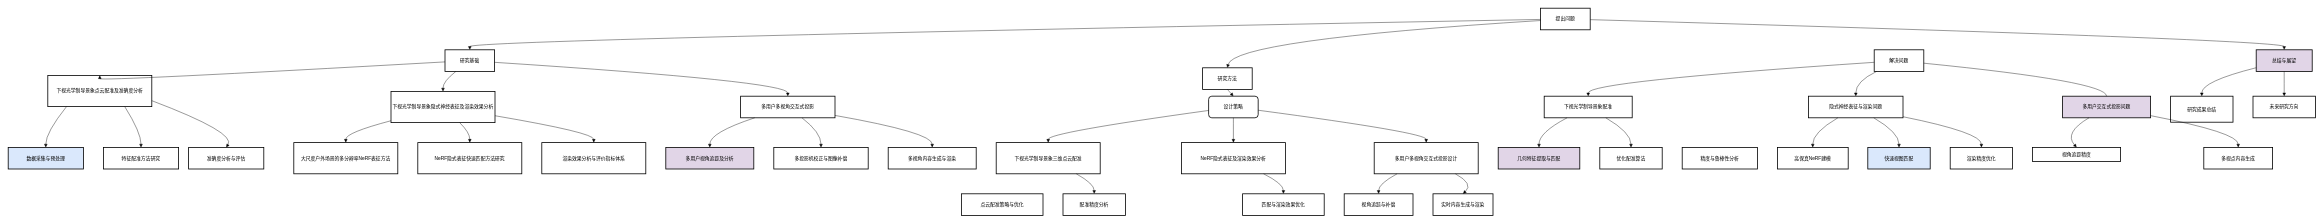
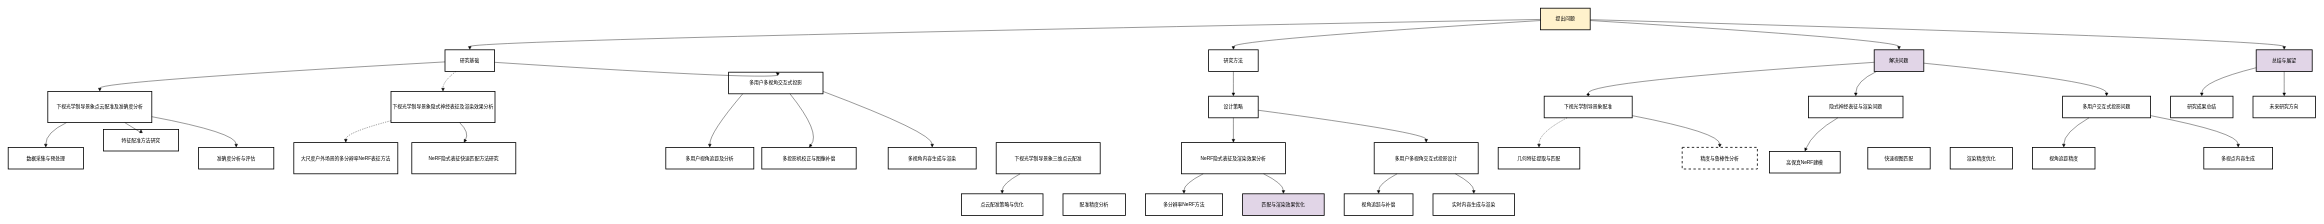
  <mxCell id="0" />
  <mxCell id="1" parent="0" />
- <mxCell id="2" value="提出问题" style="whiteSpace=wrap;strokeWidth=2;" vertex="1" parent="1"><mxGeometry x="3851" y="20" width="124" height="54" as="geometry" /></mxCell>
+ <mxCell id="2" value="提出问题" style="whiteSpace=wrap;strokeWidth=2;fillColor=#fff2cc;" vertex="1" parent="1"><mxGeometry x="3851" y="20" width="124" height="54" as="geometry" /></mxCell>
  <mxCell id="3" value="研究基础" style="whiteSpace=wrap;strokeWidth=2;" vertex="1" parent="1"><mxGeometry x="1112" y="124" width="124" height="54" as="geometry" /></mxCell>
- <mxCell id="4" value="研究方法" style="whiteSpace=wrap;strokeWidth=2;" vertex="1" parent="1"><mxGeometry x="3006" y="169" width="124" height="54" as="geometry" /></mxCell>
- <mxCell id="5" value="下视光学制导景象点云配准及准确度分析" style="whiteSpace=wrap;strokeWidth=2;" vertex="1" parent="1"><mxGeometry x="119" y="188" width="260" height="78" as="geometry" /></mxCell>
- <mxCell id="6" value="数据采集与预处理" style="whiteSpace=wrap;strokeWidth=2;fillColor=#dae8fc;" vertex="1" parent="1"><mxGeometry x="20" y="368" width="188" height="54" as="geometry" /></mxCell>
- <mxCell id="7" value="特征配准方法研究" style="whiteSpace=wrap;strokeWidth=2;" vertex="1" parent="1"><mxGeometry x="258" y="368" width="188" height="54" as="geometry" /></mxCell>
- <mxCell id="8" value="准确度分析与评估" style="whiteSpace=wrap;strokeWidth=2;" vertex="1" parent="1"><mxGeometry x="471" y="368" width="188" height="54" as="geometry" /></mxCell>
+ <mxCell id="4" value="研究方法" style="whiteSpace=wrap;strokeWidth=2;" vertex="1" parent="1"><mxGeometry x="3021" y="124" width="124" height="54" as="geometry" /></mxCell>
+ <mxCell id="5" value="下视光学制导景象点云配准及准确度分析" style="whiteSpace=wrap;strokeWidth=2;" vertex="1" parent="1"><mxGeometry x="119" y="228" width="260" height="78" as="geometry" /></mxCell>
+ <mxCell id="6" value="数据采集与预处理" style="whiteSpace=wrap;strokeWidth=2;" vertex="1" parent="1"><mxGeometry x="20" y="368" width="188" height="54" as="geometry" /></mxCell>
+ <mxCell id="7" value="特征配准方法研究" style="whiteSpace=wrap;strokeWidth=2;" vertex="1" parent="1"><mxGeometry x="258" y="323" width="188" height="54" as="geometry" /></mxCell>
+ <mxCell id="8" value="准确度分析与评估" style="whiteSpace=wrap;strokeWidth=2;" vertex="1" parent="1"><mxGeometry x="496" y="368" width="188" height="54" as="geometry" /></mxCell>
  <mxCell id="9" value="下视光学制导景象隐式神经表征及渲染效果分析" style="whiteSpace=wrap;strokeWidth=2;" vertex="1" parent="1"><mxGeometry x="977" y="228" width="260" height="78" as="geometry" /></mxCell>
  <mxCell id="10" value="大尺度户外场景的多分辨率NeRF表征方法" style="whiteSpace=wrap;strokeWidth=2;" vertex="1" parent="1"><mxGeometry x="734" y="356" width="260" height="78" as="geometry" /></mxCell>
- <mxCell id="11" value="NeRF隐式表征快速匹配方法研究" style="whiteSpace=wrap;strokeWidth=2;" vertex="1" parent="1"><mxGeometry x="1044" y="356" width="260" height="78" as="geometry" /></mxCell>
- <mxCell id="12" value="渲染效果分析与评价指标体系" style="whiteSpace=wrap;strokeWidth=2;" vertex="1" parent="1"><mxGeometry x="1354" y="356" width="260" height="78" as="geometry" /></mxCell>
- <mxCell id="13" value="多用户多视角交互式投影" style="whiteSpace=wrap;strokeWidth=2;" vertex="1" parent="1"><mxGeometry x="1851" y="240" width="236" height="54" as="geometry" /></mxCell>
- <mxCell id="14" value="多用户视角追踪及分析" style="whiteSpace=wrap;strokeWidth=2;fillColor=#e1d5e7;" vertex="1" parent="1"><mxGeometry x="1664" y="368" width="220" height="54" as="geometry" /></mxCell>
- <mxCell id="15" value="多投影机校正与图像补偿" style="whiteSpace=wrap;strokeWidth=2;" vertex="1" parent="1"><mxGeometry x="1934" y="368" width="236" height="54" as="geometry" /></mxCell>
+ <mxCell id="11" value="NeRF隐式表征快速匹配方法研究" style="whiteSpace=wrap;strokeWidth=2;" vertex="1" parent="1"><mxGeometry x="1029" y="356" width="260" height="78" as="geometry" /></mxCell>
+ <mxCell id="13" value="多用户多视角交互式投影" style="whiteSpace=wrap;strokeWidth=2;" vertex="1" parent="1"><mxGeometry x="1821" y="180" width="236" height="54" as="geometry" /></mxCell>
+ <mxCell id="14" value="多用户视角追踪及分析" style="whiteSpace=wrap;strokeWidth=2;" vertex="1" parent="1"><mxGeometry x="1664" y="368" width="220" height="54" as="geometry" /></mxCell>
+ <mxCell id="15" value="多投影机校正与图像补偿" style="whiteSpace=wrap;strokeWidth=2;" vertex="1" parent="1"><mxGeometry x="1904" y="368" width="236" height="54" as="geometry" /></mxCell>
  <mxCell id="16" value="多视角内容生成与渲染" style="whiteSpace=wrap;strokeWidth=2;" vertex="1" parent="1"><mxGeometry x="2220" y="368" width="220" height="54" as="geometry" /></mxCell>
- <mxCell id="17" value="设计策略" style="whiteSpace=wrap;strokeWidth=2;rounded=1;" vertex="1" parent="1"><mxGeometry x="3021" y="240" width="124" height="54" as="geometry" /></mxCell>
+ <mxCell id="17" value="设计策略" style="whiteSpace=wrap;strokeWidth=2;" vertex="1" parent="1"><mxGeometry x="3021" y="240" width="124" height="54" as="geometry" /></mxCell>
  <mxCell id="18" value="下视光学制导景象三维点云配准" style="whiteSpace=wrap;strokeWidth=2;" vertex="1" parent="1"><mxGeometry x="2490" y="356" width="260" height="78" as="geometry" /></mxCell>
  <mxCell id="19" value="NeRF隐式表征及渲染效果分析" style="whiteSpace=wrap;strokeWidth=2;" vertex="1" parent="1"><mxGeometry x="2953" y="356" width="260" height="78" as="geometry" /></mxCell>
  <mxCell id="20" value="多用户多视角交互式投影设计" style="whiteSpace=wrap;strokeWidth=2;" vertex="1" parent="1"><mxGeometry x="3435" y="356" width="260" height="78" as="geometry" /></mxCell>
  <mxCell id="21" value="点云配准策略与优化" style="whiteSpace=wrap;strokeWidth=2;" vertex="1" parent="1"><mxGeometry x="2403" y="484" width="204" height="54" as="geometry" /></mxCell>
  <mxCell id="22" value="配准精度分析" style="whiteSpace=wrap;strokeWidth=2;" vertex="1" parent="1"><mxGeometry x="2657" y="484" width="156" height="54" as="geometry" /></mxCell>
- <mxCell id="24" value="匹配与渲染效果优化" style="whiteSpace=wrap;strokeWidth=2;" vertex="1" parent="1"><mxGeometry x="3106" y="484" width="204" height="54" as="geometry" /></mxCell>
+ <mxCell id="23" value="多分辨率NeRF方法" style="whiteSpace=wrap;strokeWidth=2;" vertex="1" parent="1"><mxGeometry x="2863" y="484" width="193" height="54" as="geometry" /></mxCell>
+ <mxCell id="24" value="匹配与渲染效果优化" style="whiteSpace=wrap;strokeWidth=2;fillColor=#e1d5e7;" vertex="1" parent="1"><mxGeometry x="3106" y="484" width="204" height="54" as="geometry" /></mxCell>
  <mxCell id="25" value="视角追踪与补偿" style="whiteSpace=wrap;strokeWidth=2;" vertex="1" parent="1"><mxGeometry x="3360" y="484" width="172" height="54" as="geometry" /></mxCell>
- <mxCell id="26" value="实时内容生成与渲染" style="whiteSpace=wrap;strokeWidth=2;" vertex="1" parent="1"><mxGeometry x="3582" y="484" width="150" height="54" as="geometry" /></mxCell>
- <mxCell id="27" value="解决问题" style="whiteSpace=wrap;strokeWidth=2;" vertex="1" parent="1"><mxGeometry x="4685" y="124" width="124" height="54" as="geometry" /></mxCell>
+ <mxCell id="26" value="实时内容生成与渲染" style="whiteSpace=wrap;strokeWidth=2;" vertex="1" parent="1"><mxGeometry x="3582" y="484" width="204" height="54" as="geometry" /></mxCell>
+ <mxCell id="27" value="解决问题" style="whiteSpace=wrap;strokeWidth=2;fillColor=#e1d5e7;" vertex="1" parent="1"><mxGeometry x="4685" y="124" width="124" height="54" as="geometry" /></mxCell>
  <mxCell id="28" value="下视光学制导景象配准" style="whiteSpace=wrap;strokeWidth=2;" vertex="1" parent="1"><mxGeometry x="3860" y="240" width="220" height="54" as="geometry" /></mxCell>
  <mxCell id="29" value="隐式神经表征与渲染问题" style="whiteSpace=wrap;strokeWidth=2;" vertex="1" parent="1"><mxGeometry x="4521" y="240" width="236" height="54" as="geometry" /></mxCell>
- <mxCell id="30" value="多用户交互式投影问题" style="whiteSpace=wrap;strokeWidth=2;fillColor=#e1d5e7;" vertex="1" parent="1"><mxGeometry x="5156" y="240" width="220" height="54" as="geometry" /></mxCell>
- <mxCell id="31" value="几何特征提取与匹配" style="whiteSpace=wrap;strokeWidth=2;fillColor=#e1d5e7;" vertex="1" parent="1"><mxGeometry x="3745" y="368" width="204" height="54" as="geometry" /></mxCell>
- <mxCell id="32" value="优化配准算法" style="whiteSpace=wrap;strokeWidth=2;" vertex="1" parent="1"><mxGeometry x="3999" y="368" width="156" height="54" as="geometry" /></mxCell>
- <mxCell id="33" value="精度与鲁棒性分析" style="whiteSpace=wrap;strokeWidth=2;" vertex="1" parent="1"><mxGeometry x="4205" y="368" width="188" height="54" as="geometry" /></mxCell>
- <mxCell id="34" value="高保真NeRF建模" style="whiteSpace=wrap;strokeWidth=2;" vertex="1" parent="1"><mxGeometry x="4443" y="368" width="177" height="54" as="geometry" /></mxCell>
- <mxCell id="35" value="快速视图匹配" style="whiteSpace=wrap;strokeWidth=2;fillColor=#dae8fc;" vertex="1" parent="1"><mxGeometry x="4669" y="368" width="156" height="54" as="geometry" /></mxCell>
+ <mxCell id="30" value="多用户交互式投影问题" style="whiteSpace=wrap;strokeWidth=2;" vertex="1" parent="1"><mxGeometry x="5156" y="240" width="220" height="54" as="geometry" /></mxCell>
+ <mxCell id="31" value="几何特征提取与匹配" style="whiteSpace=wrap;strokeWidth=2;" vertex="1" parent="1"><mxGeometry x="3745" y="368" width="204" height="54" as="geometry" /></mxCell>
+ <mxCell id="33" value="精度与鲁棒性分析" style="whiteSpace=wrap;strokeWidth=2;dashed=1;" vertex="1" parent="1"><mxGeometry x="4205" y="368" width="188" height="54" as="geometry" /></mxCell>
+ <mxCell id="34" value="高保真NeRF建模" style="whiteSpace=wrap;strokeWidth=2;" vertex="1" parent="1"><mxGeometry x="4423" y="378" width="177" height="54" as="geometry" /></mxCell>
+ <mxCell id="35" value="快速视图匹配" style="whiteSpace=wrap;strokeWidth=2;" vertex="1" parent="1"><mxGeometry x="4669" y="368" width="156" height="54" as="geometry" /></mxCell>
  <mxCell id="36" value="渲染精度优化" style="whiteSpace=wrap;strokeWidth=2;" vertex="1" parent="1"><mxGeometry x="4875" y="368" width="156" height="54" as="geometry" /></mxCell>
- <mxCell id="37" value="视角追踪精度" style="whiteSpace=wrap;strokeWidth=2;" vertex="1" parent="1"><mxGeometry x="5081" y="368" width="220" height="35" as="geometry" /></mxCell>
+ <mxCell id="37" value="视角追踪精度" style="whiteSpace=wrap;strokeWidth=2;" vertex="1" parent="1"><mxGeometry x="5081" y="368" width="156" height="54" as="geometry" /></mxCell>
  <mxCell id="38" value="多视点内容生成" style="whiteSpace=wrap;strokeWidth=2;" vertex="1" parent="1"><mxGeometry x="5509" y="368" width="172" height="54" as="geometry" /></mxCell>
  <mxCell id="39" value="总结与展望" style="whiteSpace=wrap;strokeWidth=2;fillColor=#e1d5e7;" vertex="1" parent="1"><mxGeometry x="5640" y="124" width="140" height="54" as="geometry" /></mxCell>
- <mxCell id="40" value="研究成果总结" style="whiteSpace=wrap;strokeWidth=2;" vertex="1" parent="1"><mxGeometry x="5426" y="240" width="156" height="65" as="geometry" /></mxCell>
+ <mxCell id="40" value="研究成果总结" style="whiteSpace=wrap;strokeWidth=2;" vertex="1" parent="1"><mxGeometry x="5426" y="240" width="156" height="54" as="geometry" /></mxCell>
  <mxCell id="41" value="未来研究方向" style="whiteSpace=wrap;strokeWidth=2;" vertex="1" parent="1"><mxGeometry x="5632" y="240" width="156" height="54" as="geometry" /></mxCell>
  <mxCell id="42" value="" style="curved=1;startArrow=none;endArrow=block;exitX=0;exitY=0.52;entryX=0.5;entryY=0;rounded=0;" edge="1" parent="1" source="2" target="3"><mxGeometry relative="1" as="geometry"><Array as="points"><mxPoint x="1174" y="99" /></Array></mxGeometry></mxCell>
  <mxCell id="43" value="" style="curved=1;startArrow=none;endArrow=block;exitX=0;exitY=0.57;entryX=0.5;entryY=0;rounded=0;" edge="1" parent="1" source="2" target="4"><mxGeometry relative="1" as="geometry"><Array as="points"><mxPoint x="3083" y="99" /></Array></mxGeometry></mxCell>
  <mxCell id="44" value="" style="curved=1;startArrow=none;endArrow=block;exitX=0;exitY=0.56;entryX=0.5;entryY=0;rounded=0;" edge="1" parent="1" source="3" target="5"><mxGeometry relative="1" as="geometry"><Array as="points"><mxPoint x="249" y="203" /></Array></mxGeometry></mxCell>
  <mxCell id="45" value="" style="curved=1;startArrow=none;endArrow=block;exitX=0.18;exitY=1;entryX=0.5;entryY=0;rounded=0;" edge="1" parent="1" source="5" target="6"><mxGeometry relative="1" as="geometry"><Array as="points"><mxPoint x="114" y="331" /></Array></mxGeometry></mxCell>
  <mxCell id="46" value="" style="curved=1;startArrow=none;endArrow=block;exitX=0.74;exitY=1;entryX=0.5;entryY=0;rounded=0;" edge="1" parent="1" source="5" target="7"><mxGeometry relative="1" as="geometry"><Array as="points"><mxPoint x="352" y="331" /></Array></mxGeometry></mxCell>
  <mxCell id="47" value="" style="curved=1;startArrow=none;endArrow=block;exitX=1;exitY=0.81;entryX=0.5;entryY=0;rounded=0;" edge="1" parent="1" source="5" target="8"><mxGeometry relative="1" as="geometry"><Array as="points"><mxPoint x="590" y="331" /></Array></mxGeometry></mxCell>
- <mxCell id="48" value="" style="curved=1;startArrow=none;endArrow=block;exitX=0.22;exitY=1;entryX=0.5;entryY=0;rounded=0;" edge="1" parent="1" source="3" target="9"><mxGeometry relative="1" as="geometry"><Array as="points"><mxPoint x="1107" y="203" /></Array></mxGeometry></mxCell>
- <mxCell id="49" value="" style="curved=1;startArrow=none;endArrow=block;exitX=0;exitY=0.94;entryX=0.5;entryY=0;rounded=0;" edge="1" parent="1" source="9" target="10"><mxGeometry relative="1" as="geometry"><Array as="points"><mxPoint x="864" y="331" /></Array></mxGeometry></mxCell>
+ <mxCell id="48" value="" style="curved=1;startArrow=none;endArrow=block;exitX=0.22;exitY=1;entryX=0.5;entryY=0;rounded=0;dashed=1;" edge="1" parent="1" source="3" target="9"><mxGeometry relative="1" as="geometry"><Array as="points"><mxPoint x="1107" y="203" /></Array></mxGeometry></mxCell>
+ <mxCell id="49" value="" style="curved=1;startArrow=none;endArrow=block;exitX=0;exitY=0.94;entryX=0.5;entryY=0;rounded=0;dashed=1;" edge="1" parent="1" source="9" target="10"><mxGeometry relative="1" as="geometry"><Array as="points"><mxPoint x="864" y="331" /></Array></mxGeometry></mxCell>
  <mxCell id="50" value="" style="curved=1;startArrow=none;endArrow=block;exitX=0.66;exitY=1;entryX=0.5;entryY=0;rounded=0;" edge="1" parent="1" source="9" target="11"><mxGeometry relative="1" as="geometry"><Array as="points"><mxPoint x="1174" y="331" /></Array></mxGeometry></mxCell>
- <mxCell id="51" value="" style="curved=1;startArrow=none;endArrow=block;exitX=1;exitY=0.78;entryX=0.5;entryY=0;rounded=0;" edge="1" parent="1" source="9" target="12"><mxGeometry relative="1" as="geometry"><Array as="points"><mxPoint x="1484" y="331" /></Array></mxGeometry></mxCell>
  <mxCell id="52" value="" style="curved=1;startArrow=none;endArrow=block;exitX=1;exitY=0.58;entryX=0.5;entryY=0;rounded=0;" edge="1" parent="1" source="3" target="13"><mxGeometry relative="1" as="geometry"><Array as="points"><mxPoint x="1969" y="203" /></Array></mxGeometry></mxCell>
  <mxCell id="53" value="" style="curved=1;startArrow=none;endArrow=block;exitX=0.15;exitY=1;entryX=0.5;entryY=0;rounded=0;" edge="1" parent="1" source="13" target="14"><mxGeometry relative="1" as="geometry"><Array as="points"><mxPoint x="1774" y="331" /></Array></mxGeometry></mxCell>
  <mxCell id="54" value="" style="curved=1;startArrow=none;endArrow=block;exitX=0.65;exitY=1;entryX=0.5;entryY=0;rounded=0;" edge="1" parent="1" source="13" target="15"><mxGeometry relative="1" as="geometry"><Array as="points"><mxPoint x="2052" y="331" /></Array></mxGeometry></mxCell>
  <mxCell id="55" value="" style="curved=1;startArrow=none;endArrow=block;exitX=1;exitY=0.89;entryX=0.5;entryY=0;rounded=0;" edge="1" parent="1" source="13" target="16"><mxGeometry relative="1" as="geometry"><Array as="points"><mxPoint x="2330" y="331" /></Array></mxGeometry></mxCell>
  <mxCell id="56" value="" style="curved=1;startArrow=none;endArrow=block;exitX=0.5;exitY=1;entryX=0.5;entryY=0;rounded=0;" edge="1" parent="1" source="4" target="17"><mxGeometry relative="1" as="geometry"><Array as="points" /></mxGeometry></mxCell>
- <mxCell id="57" value="" style="curved=1;startArrow=none;endArrow=block;exitX=0;exitY=0.66;entryX=0.5;entryY=0;rounded=0;" edge="1" parent="1" source="17" target="18"><mxGeometry relative="1" as="geometry"><Array as="points"><mxPoint x="2620" y="331" /></Array></mxGeometry></mxCell>
  <mxCell id="58" value="" style="curved=1;startArrow=none;endArrow=block;exitX=0.5;exitY=1;entryX=0.5;entryY=0;rounded=0;" edge="1" parent="1" source="17" target="19"><mxGeometry relative="1" as="geometry"><Array as="points" /></mxGeometry></mxCell>
  <mxCell id="59" value="" style="curved=1;startArrow=none;endArrow=block;exitX=1;exitY=0.65;entryX=0.5;entryY=0;rounded=0;" edge="1" parent="1" source="17" target="20"><mxGeometry relative="1" as="geometry"><Array as="points"><mxPoint x="3565" y="331" /></Array></mxGeometry></mxCell>
- <mxCell id="61" value="" style="curved=1;startArrow=none;endArrow=block;exitX=0.77;exitY=1;entryX=0.5;entryY=0;rounded=0;" edge="1" parent="1" source="18" target="22"><mxGeometry relative="1" as="geometry"><Array as="points"><mxPoint x="2735" y="459" /></Array></mxGeometry></mxCell>
+ <mxCell id="60" value="" style="curved=1;startArrow=none;endArrow=block;exitX=0.23;exitY=1;entryX=0.5;entryY=0;rounded=0;" edge="1" parent="1" source="18" target="21"><mxGeometry relative="1" as="geometry"><Array as="points"><mxPoint x="2505" y="459" /></Array></mxGeometry></mxCell>
+ <mxCell id="62" value="" style="curved=1;startArrow=none;endArrow=block;exitX=0.21;exitY=1;entryX=0.5;entryY=0;rounded=0;" edge="1" parent="1" source="19" target="23"><mxGeometry relative="1" as="geometry"><Array as="points"><mxPoint x="2959" y="459" /></Array></mxGeometry></mxCell>
  <mxCell id="63" value="" style="curved=1;startArrow=none;endArrow=block;exitX=0.79;exitY=1;entryX=0.5;entryY=0;rounded=0;" edge="1" parent="1" source="19" target="24"><mxGeometry relative="1" as="geometry"><Array as="points"><mxPoint x="3208" y="459" /></Array></mxGeometry></mxCell>
  <mxCell id="64" value="" style="curved=1;startArrow=none;endArrow=block;exitX=0.22;exitY=1;entryX=0.5;entryY=0;rounded=0;" edge="1" parent="1" source="20" target="25"><mxGeometry relative="1" as="geometry"><Array as="points"><mxPoint x="3446" y="459" /></Array></mxGeometry></mxCell>
  <mxCell id="65" value="" style="curved=1;startArrow=none;endArrow=block;exitX=0.78;exitY=1;entryX=0.5;entryY=0;rounded=0;" edge="1" parent="1" source="20" target="26"><mxGeometry relative="1" as="geometry"><Array as="points"><mxPoint x="3684" y="459" /></Array></mxGeometry></mxCell>
- <mxCell id="67" value="" style="curved=1;startArrow=none;endArrow=block;exitX=0;exitY=0.58;entryX=0.5;entryY=0;rounded=0;" edge="1" parent="1" source="27" target="28"><mxGeometry relative="1" as="geometry"><Array as="points"><mxPoint x="3970" y="203" /></Array></mxGeometry></mxCell>
+ <mxCell id="66" value="" style="curved=1;startArrow=none;endArrow=block;exitX=1;exitY=0.57;entryX=0.5;entryY=0;rounded=0;" edge="1" parent="1" source="2" target="27"><mxGeometry relative="1" as="geometry"><Array as="points"><mxPoint x="4747" y="99" /></Array></mxGeometry></mxCell>
+ <mxCell id="67" value="" style="curved=1;startArrow=none;endArrow=diamond;exitX=0;exitY=0.58;entryX=0.5;entryY=0;rounded=0;" edge="1" parent="1" source="27" target="28"><mxGeometry relative="1" as="geometry"><Array as="points"><mxPoint x="3970" y="203" /></Array></mxGeometry></mxCell>
  <mxCell id="68" value="" style="curved=1;startArrow=none;endArrow=block;exitX=0.05;exitY=1;entryX=0.5;entryY=0;rounded=0;" edge="1" parent="1" source="27" target="29"><mxGeometry relative="1" as="geometry"><Array as="points"><mxPoint x="4639" y="203" /></Array></mxGeometry></mxCell>
- <mxCell id="69" value="" style="curved=1;startArrow=none;endArrow=none;exitX=1;exitY=0.62;entryX=0.5;entryY=0;rounded=0;" edge="1" parent="1" source="27" target="30"><mxGeometry relative="1" as="geometry"><Array as="points"><mxPoint x="5266" y="203" /></Array></mxGeometry></mxCell>
- <mxCell id="70" value="" style="curved=1;startArrow=none;endArrow=block;exitX=0.26;exitY=1;entryX=0.5;entryY=0;rounded=0;" edge="1" parent="1" source="28" target="31"><mxGeometry relative="1" as="geometry"><Array as="points"><mxPoint x="3847" y="331" /></Array></mxGeometry></mxCell>
- <mxCell id="71" value="" style="curved=1;startArrow=none;endArrow=block;exitX=0.7;exitY=1;entryX=0.5;entryY=0;rounded=0;" edge="1" parent="1" source="28" target="32"><mxGeometry relative="1" as="geometry"><Array as="points"><mxPoint x="4077" y="331" /></Array></mxGeometry></mxCell>
+ <mxCell id="69" value="" style="curved=1;startArrow=none;endArrow=block;exitX=1;exitY=0.62;entryX=0.5;entryY=0;rounded=0;" edge="1" parent="1" source="27" target="30"><mxGeometry relative="1" as="geometry"><Array as="points"><mxPoint x="5266" y="203" /></Array></mxGeometry></mxCell>
+ <mxCell id="70" value="" style="curved=1;startArrow=none;endArrow=block;exitX=0.26;exitY=1;entryX=0.5;entryY=0;rounded=0;dashed=1;" edge="1" parent="1" source="28" target="31"><mxGeometry relative="1" as="geometry"><Array as="points"><mxPoint x="3847" y="331" /></Array></mxGeometry></mxCell>
+ <mxCell id="72" value="" style="curved=1;startArrow=none;endArrow=block;exitX=1;exitY=0.9;entryX=0.5;entryY=0;rounded=0;" edge="1" parent="1" source="28" target="33"><mxGeometry relative="1" as="geometry"><Array as="points"><mxPoint x="4299" y="331" /></Array></mxGeometry></mxCell>
  <mxCell id="73" value="" style="curved=1;startArrow=none;endArrow=block;exitX=0.31;exitY=1;entryX=0.5;entryY=0;rounded=0;" edge="1" parent="1" source="29" target="34"><mxGeometry relative="1" as="geometry"><Array as="points"><mxPoint x="4531" y="331" /></Array></mxGeometry></mxCell>
- <mxCell id="74" value="" style="curved=1;startArrow=none;endArrow=block;exitX=0.69;exitY=1;entryX=0.5;entryY=0;rounded=0;" edge="1" parent="1" source="29" target="35"><mxGeometry relative="1" as="geometry"><Array as="points"><mxPoint x="4747" y="331" /></Array></mxGeometry></mxCell>
- <mxCell id="75" value="" style="curved=1;startArrow=none;endArrow=block;exitX=1;exitY=0.95;entryX=0.5;entryY=0;rounded=0;" edge="1" parent="1" source="29" target="36"><mxGeometry relative="1" as="geometry"><Array as="points"><mxPoint x="4953" y="331" /></Array></mxGeometry></mxCell>
  <mxCell id="76" value="" style="curved=1;startArrow=none;endArrow=block;exitX=0.3;exitY=1;entryX=0.5;entryY=0;rounded=0;" edge="1" parent="1" source="30" target="37"><mxGeometry relative="1" as="geometry"><Array as="points"><mxPoint x="5159" y="331" /></Array></mxGeometry></mxCell>
  <mxCell id="77" value="" style="curved=1;startArrow=none;endArrow=block;exitX=1;exitY=0.9;entryX=0.5;entryY=0;rounded=0;" edge="1" parent="1" source="30" target="38"><mxGeometry relative="1" as="geometry"><Array as="points"><mxPoint x="5595" y="331" /></Array></mxGeometry></mxCell>
  <mxCell id="78" value="" style="curved=1;startArrow=none;endArrow=block;exitX=1;exitY=0.53;entryX=0.5;entryY=0;rounded=0;" edge="1" parent="1" source="2" target="39"><mxGeometry relative="1" as="geometry"><Array as="points"><mxPoint x="5710" y="99" /></Array></mxGeometry></mxCell>
  <mxCell id="79" value="" style="curved=1;startArrow=none;endArrow=block;exitX=0;exitY=0.83;entryX=0.5;entryY=0;rounded=0;" edge="1" parent="1" source="39" target="40"><mxGeometry relative="1" as="geometry"><Array as="points"><mxPoint x="5504" y="203" /></Array></mxGeometry></mxCell>
  <mxCell id="80" value="" style="curved=1;startArrow=none;endArrow=block;exitX=0.5;exitY=1;entryX=0.5;entryY=0;rounded=0;" edge="1" parent="1" source="39" target="41"><mxGeometry relative="1" as="geometry"><Array as="points" /></mxGeometry></mxCell>
